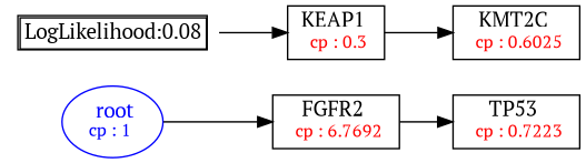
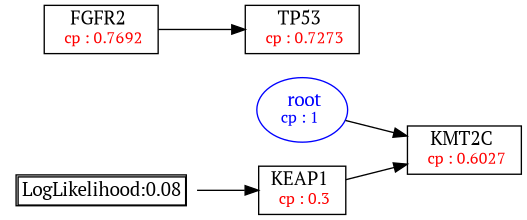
  digraph {
    fontname="PT Serif"
    fontsize=10
    rankdir=LR
    node [fontname="PT Serif" shape=box]
    edge [fontname="PT Serif"]
    n1 [color=Blue label=<<font color='Blue'> root</font><br/><font color='Blue' POINT-SIZE='12'>cp : 1 </font>> shape=oval]
-   n2 [label=<FGFR2 <br/> <font color='Red' POINT-SIZE='12'> cp : 6.7692 </font>>]
-   n3 [label=<TP53 <br/> <font color='Red' POINT-SIZE='12'> cp : 0.7223 </font>>]
+   n2 [label=<FGFR2 <br/> <font color='Red' POINT-SIZE='12'> cp : 0.7692 </font>>]
+   n3 [label=<TP53 <br/> <font color='Red' POINT-SIZE='12'> cp : 0.7273 </font>>]
    n4 [label=<KEAP1 <br/> <font color='Red' POINT-SIZE='12'> cp : 0.3 </font>>]
-   n5 [label=<KMT2C <br/> <font color='Red' POINT-SIZE='12'> cp : 0.6025 </font>>]
+   n5 [label=<KMT2C <br/> <font color='Red' POINT-SIZE='12'> cp : 0.6027 </font>>]
    n6 [label=<<TABLE BORDER="1" CELLBORDER="1" CELLSPACING="0" >     <TR><TD ALIGN="LEFT">LogLikelihood:0.08</TD></TR>     </TABLE>> shape=plaintext]
-   n1 -> n2
+   n1 -> n5
    n2 -> n3
    n4 -> n5
    n6 -> n4
  }
